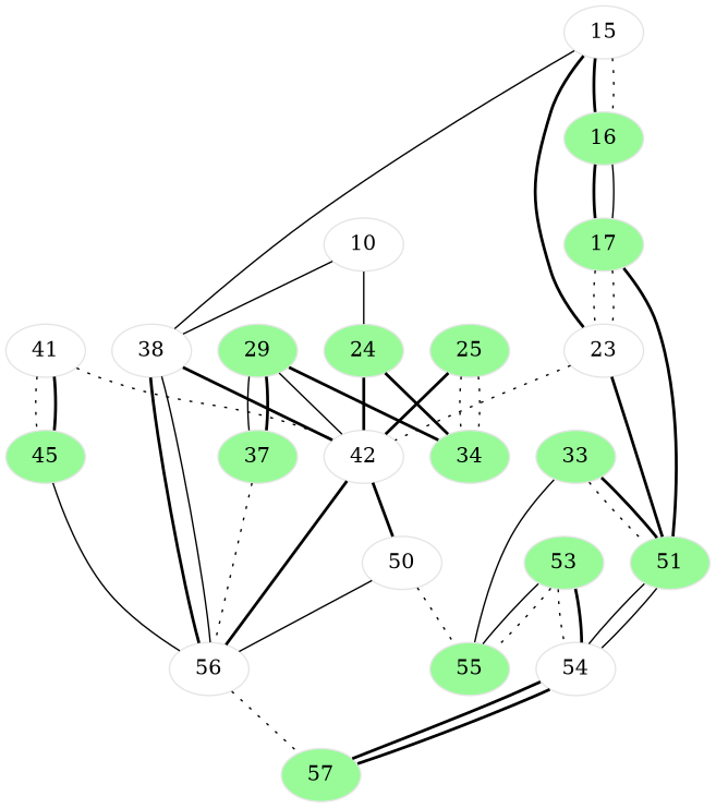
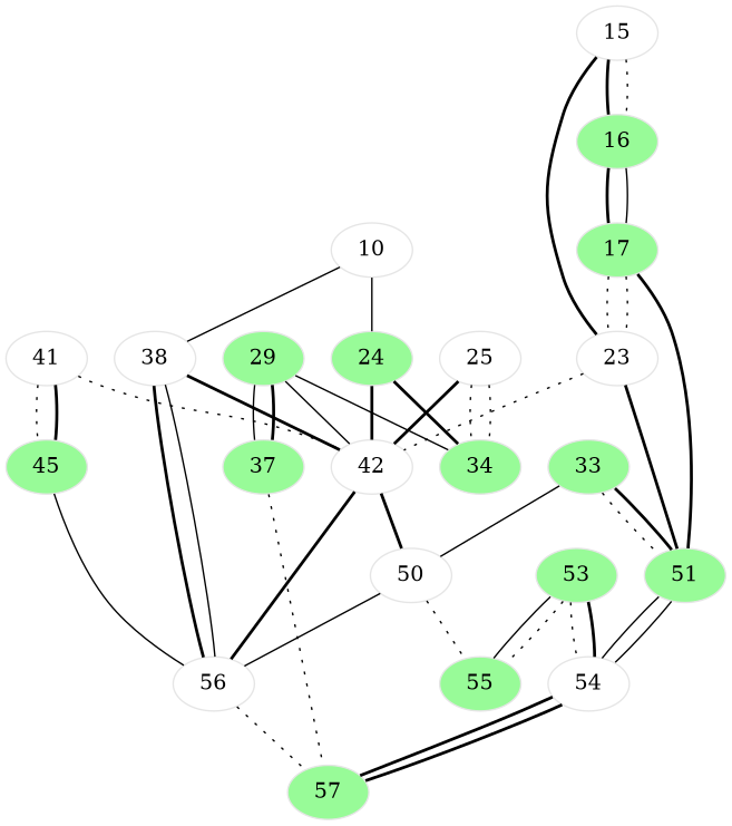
  graph {
    node [color=gray90 fillcolor=palegreen style=filled]
    edge [style=bold]
    10 [fillcolor=white super="+6+9"]
    24 [super="+19+11"]
    38 [fillcolor=white super="+3+4"]
    42 [fillcolor=white super="+39+12"]
    34 [super="+27+26"]
    56 [fillcolor=white super="+43+49+36"]
    15 [fillcolor=white super="+14"]
    16
    23 [fillcolor=white super="+13"]
    17
    51 [super="+18"]
    54 [fillcolor=white]
    50 [fillcolor=white super="+47"]
-   25
+   25 [fillcolor=white]
    29 [super="+28"]
    37
    33
    55 [super="+52"]
    57
    41 [fillcolor=white super="+40"]
    45
    53
    10 -- 24 [style=solid weight=3]
    10 -- 38 [style=solid weight=2]
    24 -- 42 [weight=2]
    24 -- 34
    38 -- 42
    38 -- 56 [weight=2]
    38 -- 56 [style=solid]
    42 -- 56
    42 -- 50 [weight=2]
    56 -- 57 [style=dotted weight=2]
-   15 -- 38 [style=solid]
    15 -- 16 [weight=2]
    15 -- 16 [style=dotted]
    15 -- 23
    16 -- 17
    16 -- 17 [style=solid]
    23 -- 42 [style=dotted weight=2]
    23 -- 51 [weight=2]
    17 -- 23 [style=dotted]
    17 -- 23 [style=dotted]
    17 -- 51
    51 -- 54 [style=solid]
    51 -- 54 [style=solid]
    54 -- 57
    54 -- 57
    50 -- 56 [style=solid]
    50 -- 55 [style=dotted weight=2]
    25 -- 42
    25 -- 34 [style=dotted weight=2]
    25 -- 34 [style=dotted]
    29 -- 42 [style=solid]
-   29 -- 34
+   29 -- 34 [style=solid]
    29 -- 37 [style=solid weight=2]
    29 -- 37
-   37 -- 56 [style=dotted]
+   37 -- 57 [style=dotted]
    33 -- 51 [style=dotted weight=2]
    33 -- 51
-   33 -- 55 [style=solid]
+   33 -- 50 [style=solid]
    41 -- 42 [style=dotted weight=2]
    41 -- 45 [style=dotted weight=2]
    41 -- 45
    45 -- 56 [style=solid]
    53 -- 54 [style=dotted]
    53 -- 54
    53 -- 55 [style=solid weight=2]
    53 -- 55 [style=dotted]
  }
